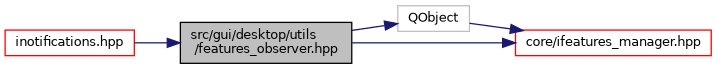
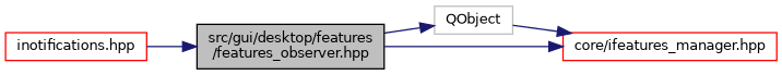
  digraph {
    rankdir=LR
    node [color=red fillcolor=white fontname=Helvetica fontsize=10 shape=record style=filled]
    edge [color=midnightblue fontname=Helvetica fontsize=10 labelfontname=Helvetica labelfontsize=10 style=solid]
-   n1 [color=black fillcolor=grey75 fontcolor=black height=0.2 label="src/gui/desktop/utils\l/features_observer.hpp" width=0.4]
+   n1 [color=black fillcolor=grey75 fontcolor=black height=0.2 label="src/gui/desktop/features\l/features_observer.hpp" width=0.4]
    n2 [color=grey75 height=0.2 label=QObject width=0.4]
    n3 [height=0.2 label="core/ifeatures_manager.hpp" width=0.4]
    n4 [height=0.2 label="inotifications.hpp" width=0.4]
    n1 -> n2
    n1 -> n3
    n2 -> n3
    n4 -> n1
  }
